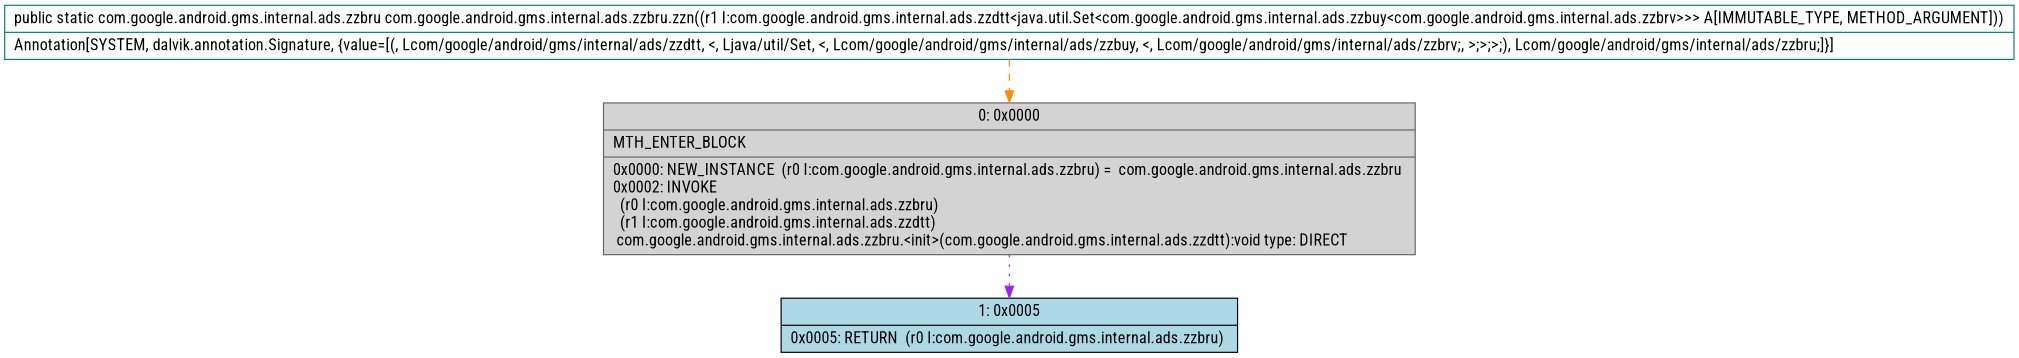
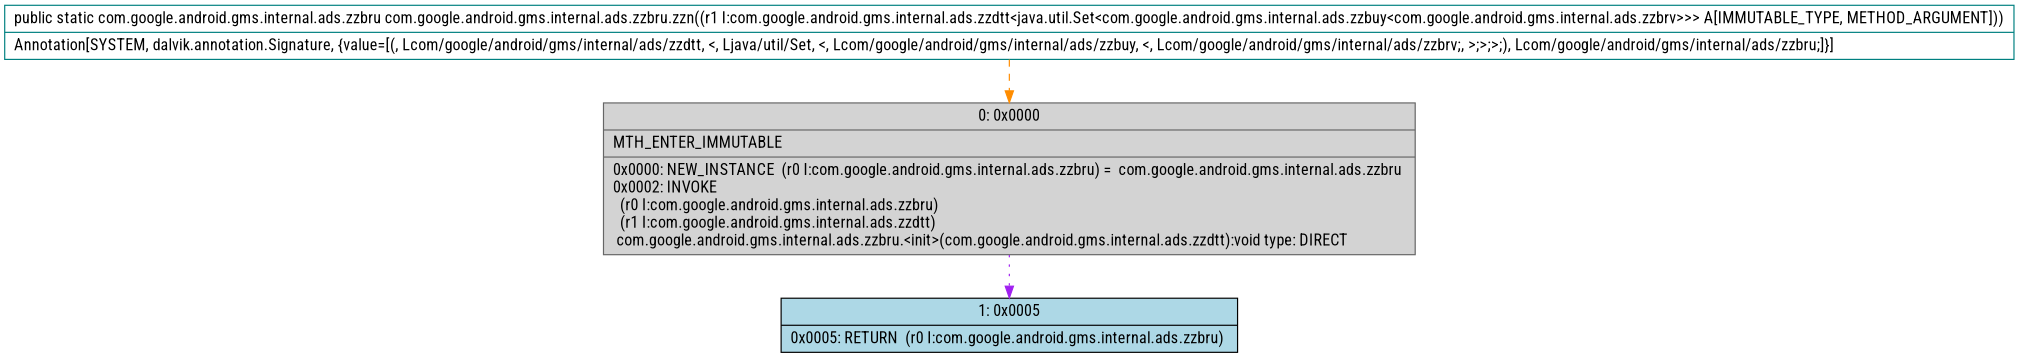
  digraph {
    fontname="Roboto Condensed"
    node [shape=record style=filled fontname="Roboto Condensed"]
    edge [arrowhead=normal fontname="Roboto Condensed"]
-   n1 [label="{0\:\ 0x0000|MTH_ENTER_BLOCK\l|0x0000: NEW_INSTANCE  (r0 I:com.google.android.gms.internal.ads.zzbru) =  com.google.android.gms.internal.ads.zzbru \l0x0002: INVOKE  \l  (r0 I:com.google.android.gms.internal.ads.zzbru)\l  (r1 I:com.google.android.gms.internal.ads.zzdtt)\l com.google.android.gms.internal.ads.zzbru.\<init\>(com.google.android.gms.internal.ads.zzdtt):void type: DIRECT \l}" fillcolor=lightgrey color=gray40]
+   n1 [label="{0\:\ 0x0000|MTH_ENTER_IMMUTABLE\l|0x0000: NEW_INSTANCE  (r0 I:com.google.android.gms.internal.ads.zzbru) =  com.google.android.gms.internal.ads.zzbru \l0x0002: INVOKE  \l  (r0 I:com.google.android.gms.internal.ads.zzbru)\l  (r1 I:com.google.android.gms.internal.ads.zzdtt)\l com.google.android.gms.internal.ads.zzbru.\<init\>(com.google.android.gms.internal.ads.zzdtt):void type: DIRECT \l}" fillcolor=lightgrey color=gray40]
    n2 [label="{1\:\ 0x0005|0x0005: RETURN  (r0 I:com.google.android.gms.internal.ads.zzbru) \l}" fillcolor=lightblue color=black]
    n3 [label="{public static com.google.android.gms.internal.ads.zzbru com.google.android.gms.internal.ads.zzbru.zzn((r1 I:com.google.android.gms.internal.ads.zzdtt\<java.util.Set\<com.google.android.gms.internal.ads.zzbuy\<com.google.android.gms.internal.ads.zzbrv\>\>\> A[IMMUTABLE_TYPE, METHOD_ARGUMENT]))  | Annotation[SYSTEM, dalvik.annotation.Signature, \{value=[(, Lcom\/google\/android\/gms\/internal\/ads\/zzdtt, \<, Ljava\/util\/Set, \<, Lcom\/google\/android\/gms\/internal\/ads\/zzbuy, \<, Lcom\/google\/android\/gms\/internal\/ads\/zzbrv;, \>;\>;\>;), Lcom\/google\/android\/gms\/internal\/ads\/zzbru;]\}]\l}" fillcolor=white color=teal]
    n1 -> n2 [color=purple style=dotted]
    n3 -> n1 [color=darkorange style=dashed]
  }
